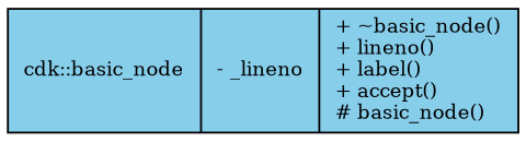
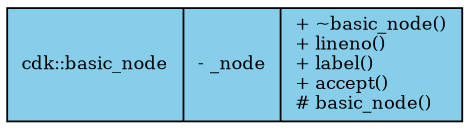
  digraph {
    rankdir=LR
    fontname="DejaVu Serif"
-   n1 [color=black fillcolor=skyblue fontcolor=black fontname="DejaVu Serif" fontsize=10 height=0.2 label="{cdk::basic_node\n|- _lineno\l|+ ~basic_node()\l+ lineno()\l+ label()\l+ accept()\l# basic_node()\l}" shape=record style=filled width=0.4]
+   n1 [color=black fillcolor=skyblue fontcolor=black fontname="DejaVu Serif" fontsize=10 height=0.2 label="{cdk::basic_node\n|- _node\l|+ ~basic_node()\l+ lineno()\l+ label()\l+ accept()\l# basic_node()\l}" shape=record style=filled width=0.4]
  }
